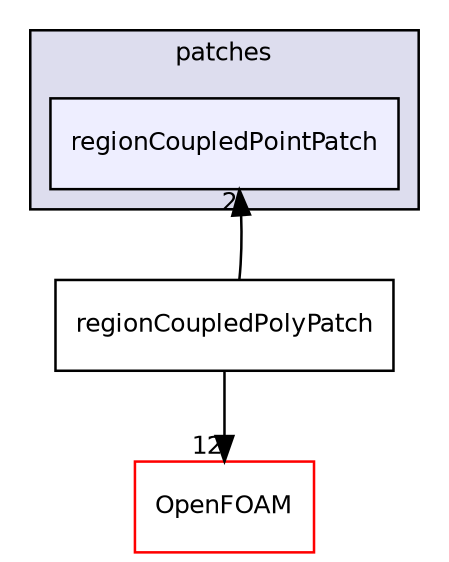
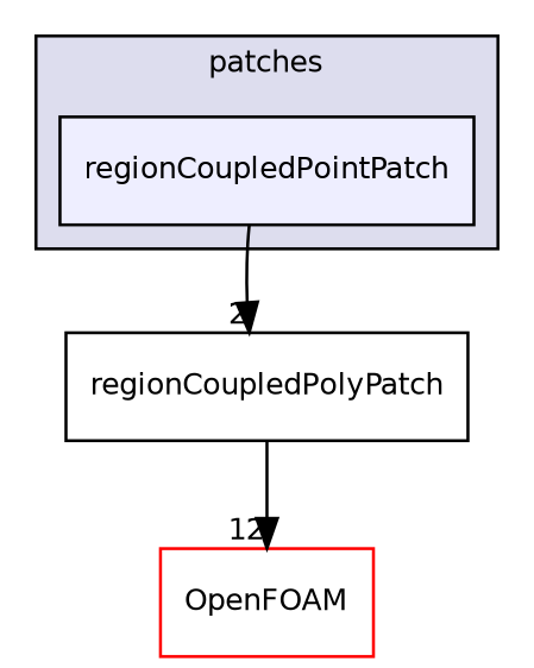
  digraph {
    compound=true
    node [fontname=Helvetica fontsize=10 shape=box]
    edge [labeldistance=1.5 labelfontname=Helvetica labelfontsize=10]
    n1 [fillcolor="#eeeeff" label=regionCoupledPointPatch pencolor=black style=filled]
    n2 [label=regionCoupledPolyPatch]
    n3 [color=red label=OpenFOAM]
    subgraph cluster_1 {
      bgcolor="#ddddee"
      fontname=Helvetica
      fontsize=10
      label=patches
      pencolor=black
      n1
    }
-   n2 -> n1 [headlabel=2]
+   n1 -> n2 [headlabel=2]
    n2 -> n3 [headlabel=12]
  }
